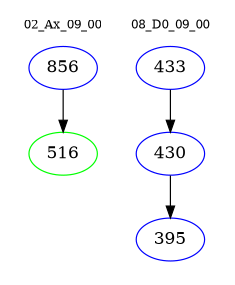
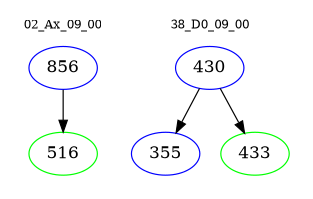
  digraph {
    node [color=blue]
    edge [color=black]
    n1 [label=856]
    n2 [color=green label=516]
    n3 [label=430]
-   n4 [label=395]
-   n5 [label=433]
+   n4 [label=355]
+   n5 [color=green label=433]
    subgraph cluster_1 {
      color=white
      fontsize=10
      label="02_Ax_09_00"
      n1
      n2
    }
    subgraph cluster_2 {
      color=white
      fontsize=10
-     label="08_D0_09_00"
+     label="38_D0_09_00"
      n3
      n4
      n5
    }
    n1 -> n2
    n3 -> n4
-   n5 -> n3
+   n3 -> n5
  }
